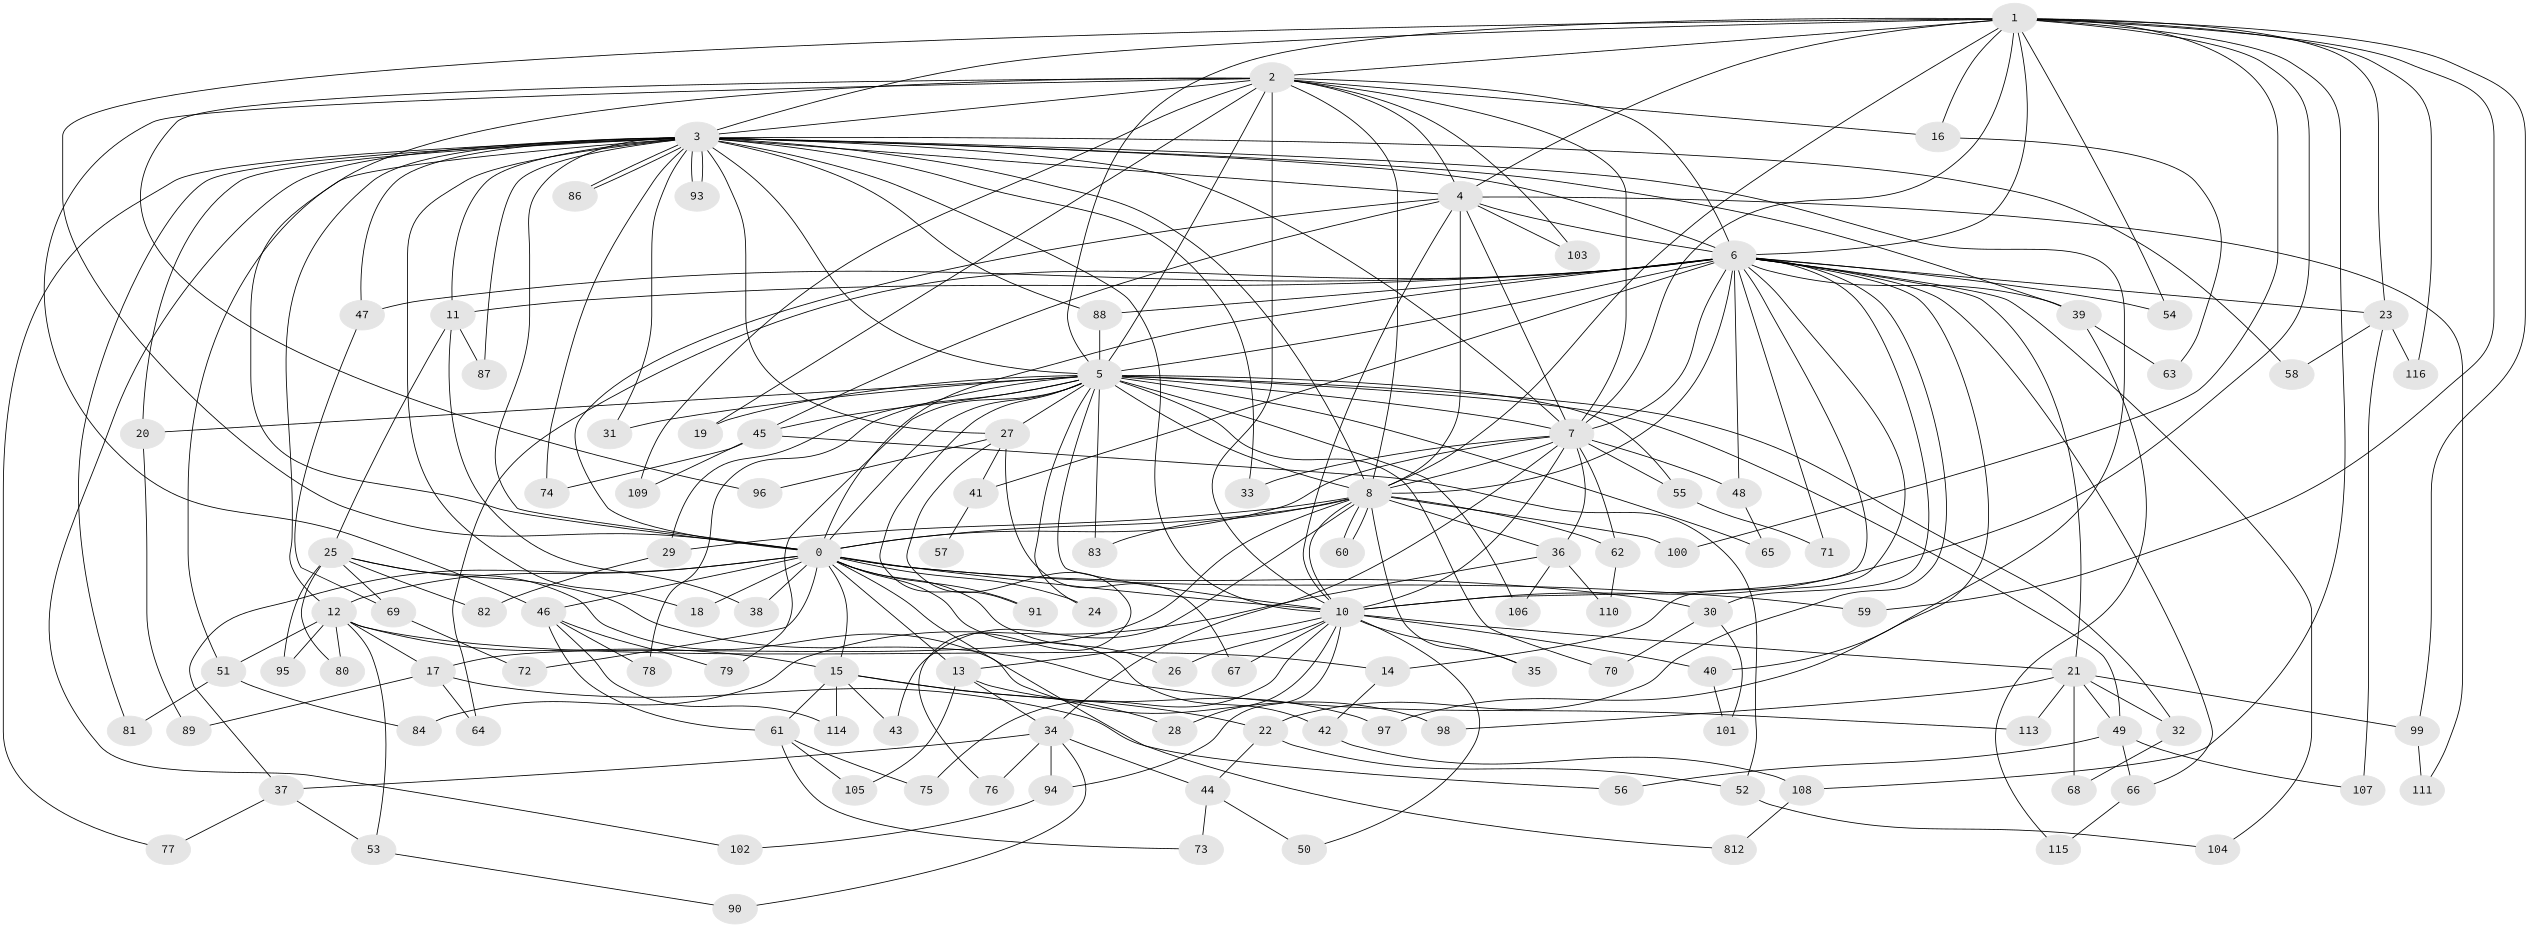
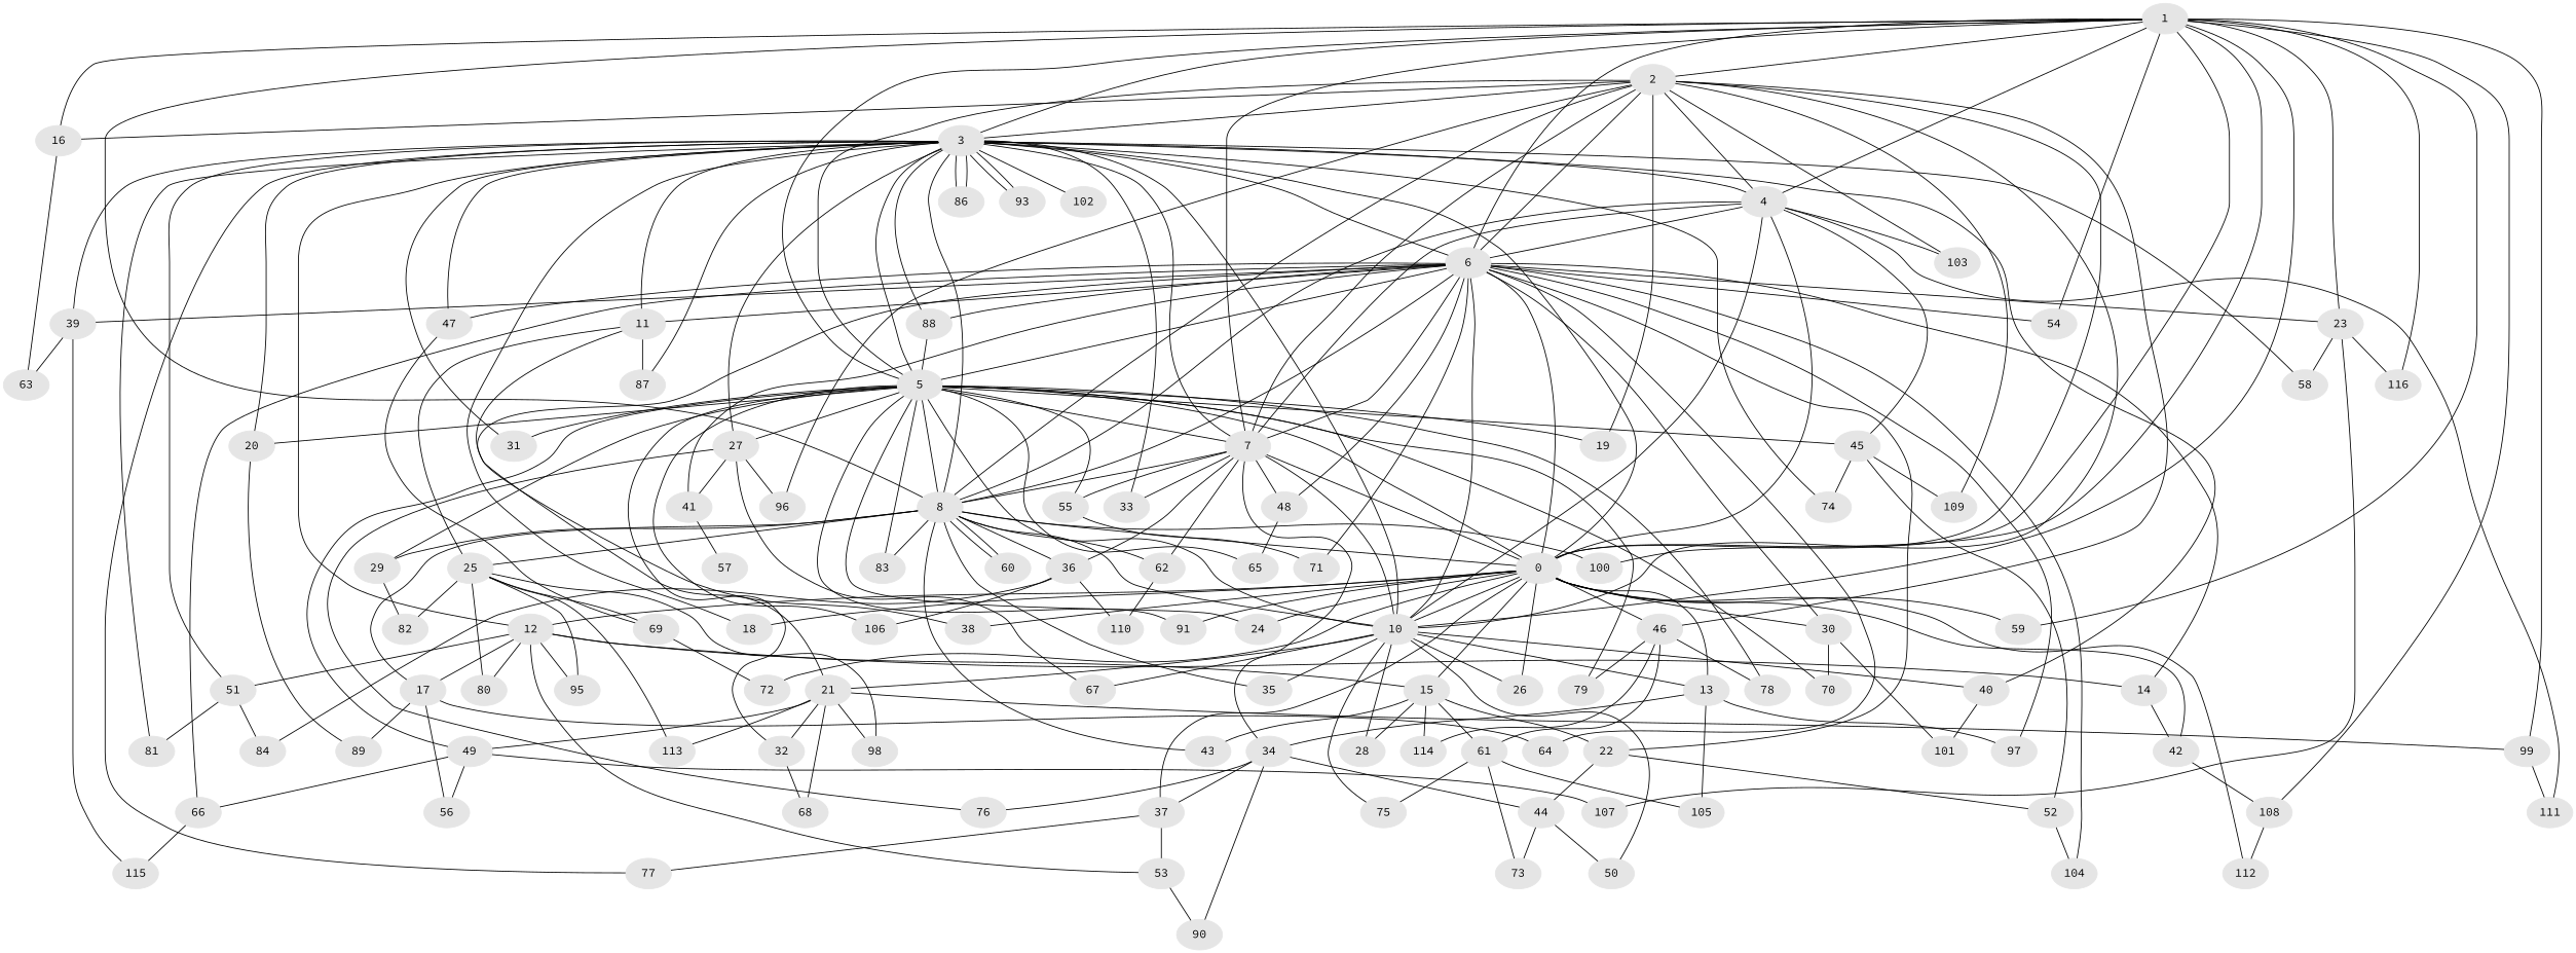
  graph {
    fontname="Source Code Pro"
    node [color=gray90 fontname="Source Code Pro" style=filled]
    edge [fontname="Source Code Pro"]
    1
    2
    3
    4
    5
    6
    7
    8
    n9 [label=0]
    10
    16
    23
    54
    59
    99
    100
    108
    116
    19
    46
    96
    103
    109
    11
    12
    18
    20
    27
    31
    33
    39
    40
    47
    51
    58
    74
    77
    81
    86
    87
    88
    93
    102
    45
    111
    24
    29
    32
    49
    55
    65
    70
    78
    79
    83
    91
    106
    14
    21
    22
    30
    41
    48
    64
    66
    71
    97
    104
    34
    36
    62
    17
    25
    35
    43
    60
    13
    15
    26
    37
    38
    42
    72
-   112 [label=812]
+   112
    28
    50
    67
    75
-   94
    63
    107
    61
    114
    53
    80
    95
    89
    76
    115
    101
    69
    84
    52
    82
    68
    56
    98
    113
    44
    57
    90
    110
    105
    73
    1 -- 2
    1 -- 3
    1 -- 4
    1 -- 5
    1 -- 6
    1 -- 7
    1 -- 8
    1 -- n9
    1 -- 10
    1 -- 16
    1 -- 23
    1 -- 54
    1 -- 59
    1 -- 99
    1 -- 100
    1 -- 108
    1 -- 116
    2 -- 3
    2 -- 4
    2 -- 5
    2 -- 6
    2 -- 7
    2 -- 8
    2 -- n9
    2 -- 10
    2 -- 16
    2 -- 19
    2 -- 46
    2 -- 96
    2 -- 103
    2 -- 109
    3 -- 4
    3 -- 5
    3 -- 6
    3 -- 7
    3 -- 8
    3 -- n9
    3 -- 10
    3 -- 11
    3 -- 12
    3 -- 18
    3 -- 20
    3 -- 27
    3 -- 31
    3 -- 33
    3 -- 39
    3 -- 40
    3 -- 47
    3 -- 51
    3 -- 58
    3 -- 74
    3 -- 77
    3 -- 81
    3 -- 86
    3 -- 86
    3 -- 87
    3 -- 88
    3 -- 93
    3 -- 93
    3 -- 102
    4 -- 6
    4 -- 7
    4 -- 8
    4 -- n9
    4 -- 10
    4 -- 103
    4 -- 45
    4 -- 111
    5 -- 6
    5 -- 7
    5 -- 8
    5 -- n9
    5 -- 10
    5 -- 19
    5 -- 20
    5 -- 27
    5 -- 31
    5 -- 45
    5 -- 24
    5 -- 29
    5 -- 32
    5 -- 49
    5 -- 55
    5 -- 65
    5 -- 70
    5 -- 78
    5 -- 79
    5 -- 83
    5 -- 91
    5 -- 106
    6 -- 7
    6 -- 8
    6 -- n9
    6 -- 10
    6 -- 23
    6 -- 54
    6 -- 11
    6 -- 39
    6 -- 47
    6 -- 88
    6 -- 14
    6 -- 21
    6 -- 22
    6 -- 30
    6 -- 41
    6 -- 48
    6 -- 64
    6 -- 66
    6 -- 71
    6 -- 97
    6 -- 104
    7 -- 8
    7 -- n9
    7 -- 10
    7 -- 33
    7 -- 55
    7 -- 48
    7 -- 34
    7 -- 36
    7 -- 62
    8 -- n9
    8 -- 10
    8 -- 100
    8 -- 29
    8 -- 83
    8 -- 36
    8 -- 62
    8 -- 17
+   8 -- 25
    8 -- 35
    8 -- 43
    8 -- 60
    8 -- 60
    n9 -- 10
    n9 -- 59
    n9 -- 46
    n9 -- 12
    n9 -- 18
    n9 -- 24
    n9 -- 91
    n9 -- 30
    n9 -- 13
    n9 -- 15
    n9 -- 26
    n9 -- 37
    n9 -- 38
    n9 -- 42
    n9 -- 72
    n9 -- 112
    10 -- 40
    10 -- 21
    10 -- 35
    10 -- 13
    10 -- 26
    10 -- 28
    10 -- 50
    10 -- 67
    10 -- 75
-   10 -- 94
    16 -- 63
    23 -- 116
    23 -- 58
    23 -- 107
    99 -- 111
    108 -- 112
    46 -- 78
    46 -- 79
    46 -- 61
    46 -- 114
    11 -- 87
    11 -- 25
    11 -- 38
    12 -- 51
    12 -- 14
    12 -- 17
    12 -- 15
    12 -- 53
    12 -- 80
    12 -- 95
    20 -- 89
    27 -- 96
    27 -- 41
    27 -- 67
    27 -- 76
    39 -- 63
    39 -- 115
    40 -- 101
    47 -- 69
    51 -- 81
    51 -- 84
    88 -- 5
    45 -- 109
    45 -- 74
    45 -- 52
    29 -- 82
    32 -- 68
    49 -- 66
    49 -- 107
    49 -- 56
    55 -- 71
    14 -- 42
    21 -- 99
    21 -- 32
    21 -- 49
    21 -- 68
    21 -- 98
    21 -- 113
    22 -- 52
    22 -- 44
    30 -- 70
    30 -- 101
    41 -- 57
    48 -- 65
    66 -- 115
    34 -- 37
-   34 -- 94
    34 -- 76
    34 -- 44
    34 -- 90
    36 -- 106
    36 -- 84
    36 -- 110
    62 -- 110
    17 -- 64
    17 -- 89
    17 -- 56
    25 -- 80
    25 -- 95
    25 -- 69
    25 -- 82
    25 -- 98
    25 -- 113
    13 -- 97
    13 -- 34
    13 -- 105
    15 -- 22
    15 -- 43
    15 -- 28
    15 -- 61
    15 -- 114
    37 -- 77
    37 -- 53
    42 -- 108
-   94 -- 102
    61 -- 75
    61 -- 105
    61 -- 73
    53 -- 90
    69 -- 72
    52 -- 104
    44 -- 50
    44 -- 73
  }
